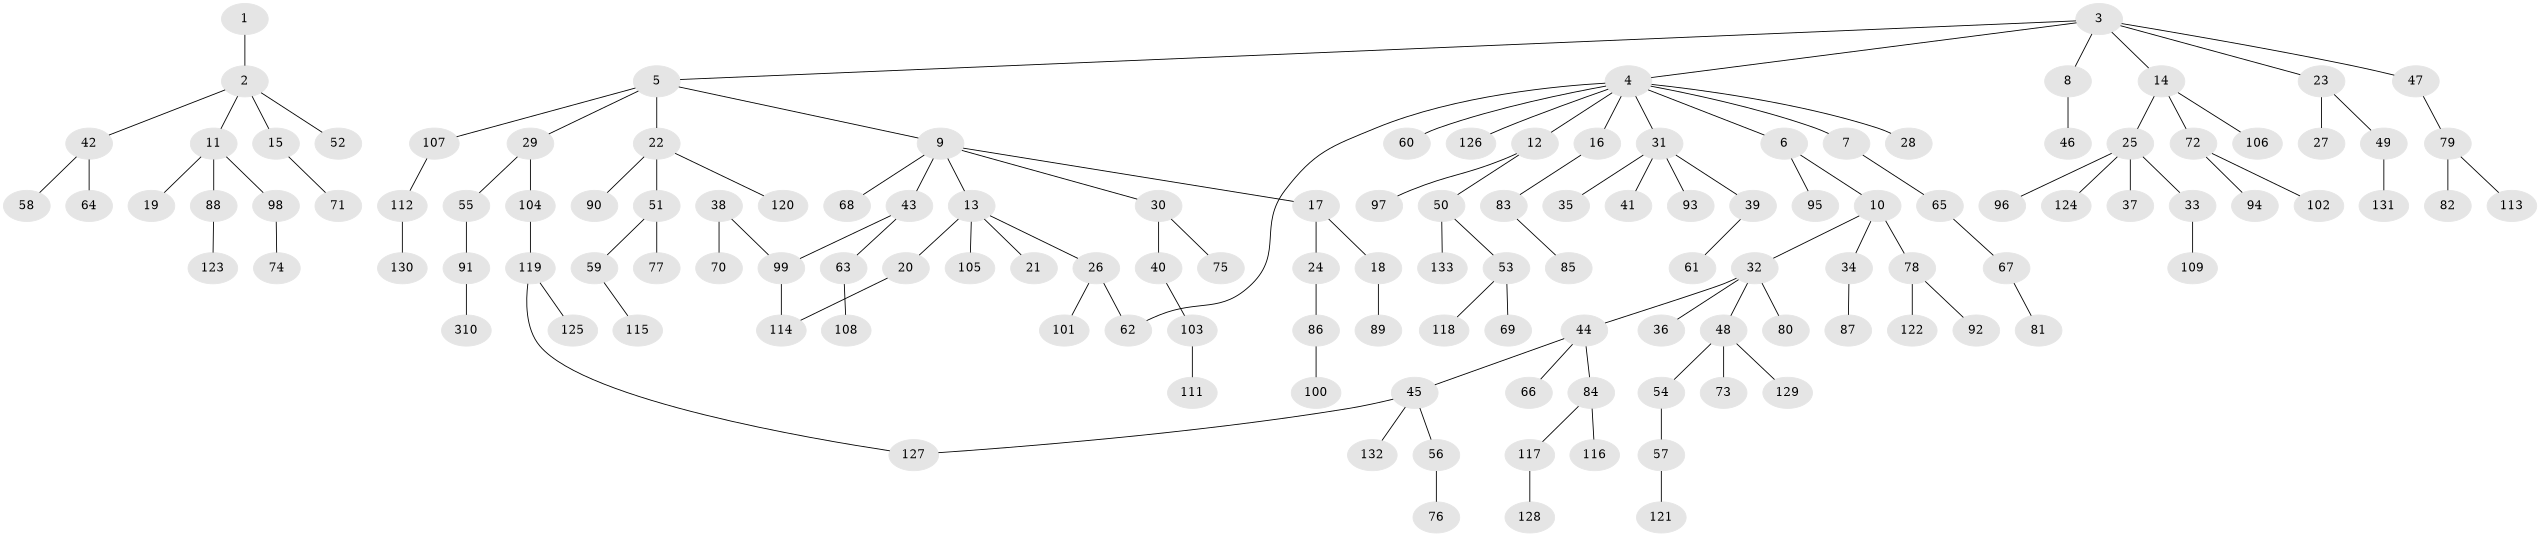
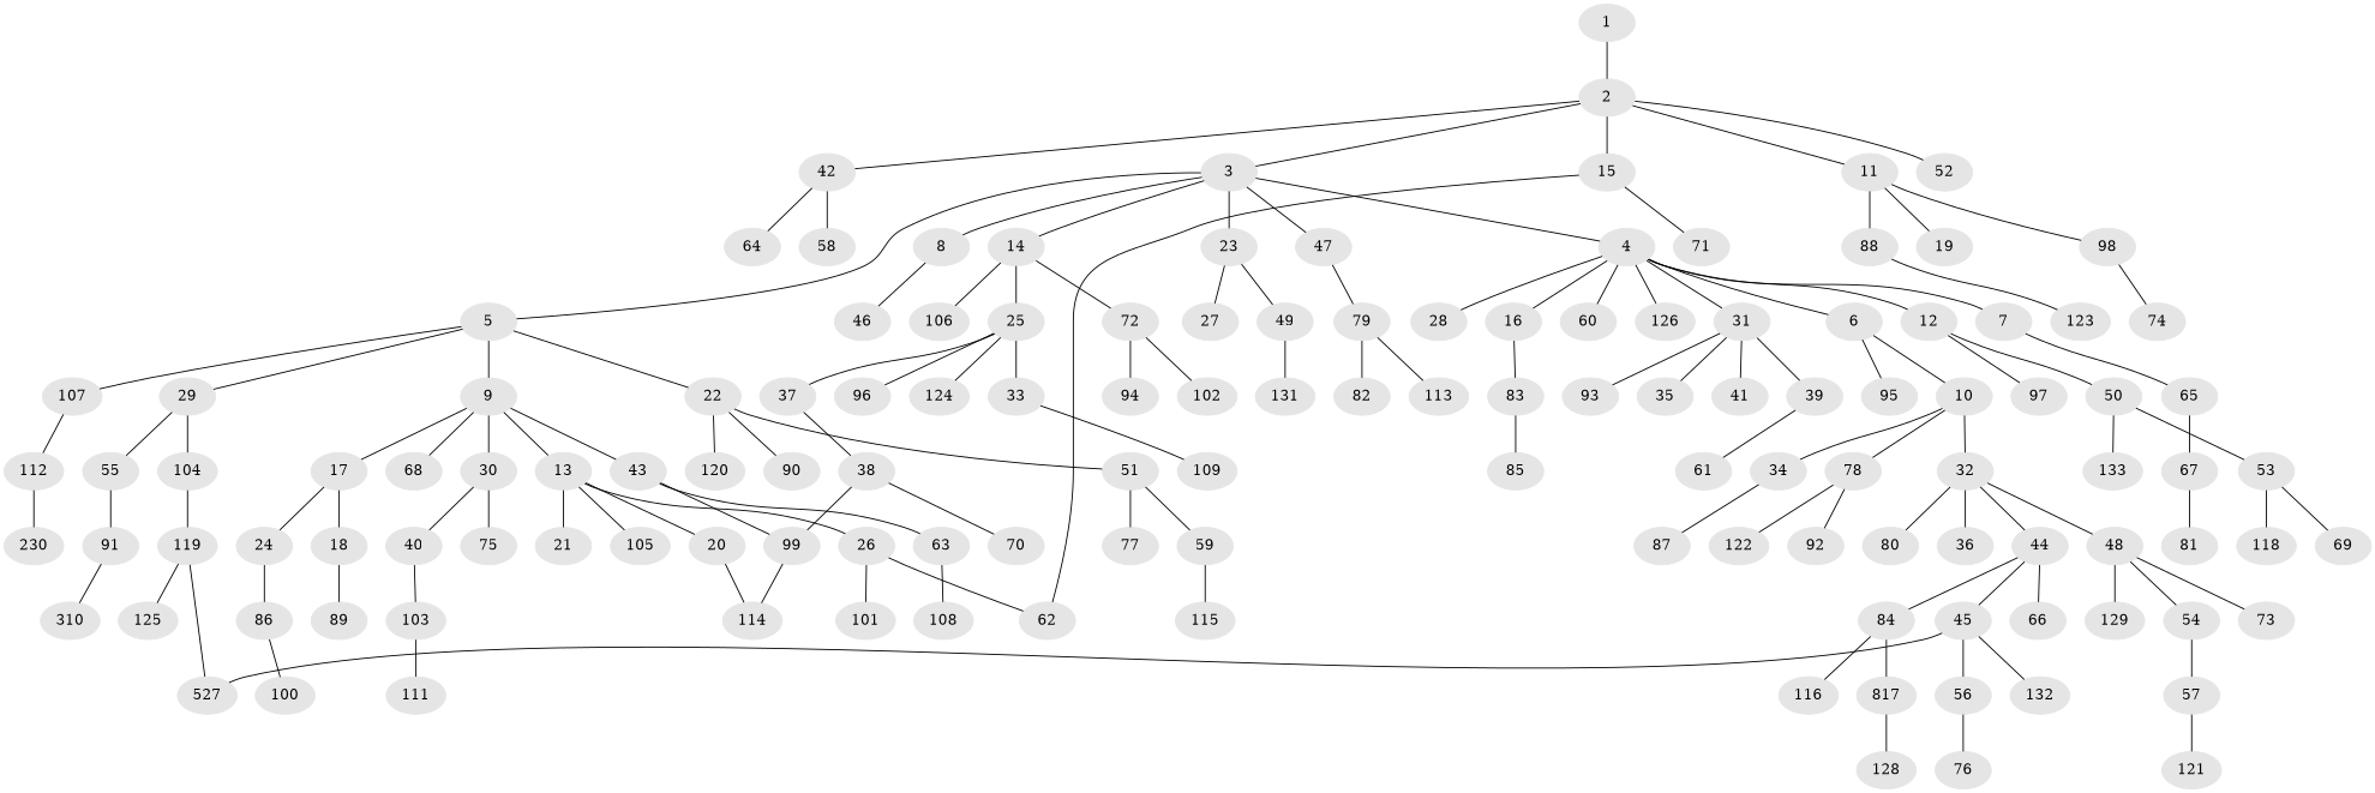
  graph {
    node [color=gray90 style=filled]
    1
    2
    42
    3
    11
    15
    52
    58
    64
    4
    5
    8
    14
    23
    47
    19
    88
    98
    62
    71
    6
    7
    12
    16
    28
    31
    60
    126
    9
    22
    29
    107
    46
    25
    72
    106
    27
    49
    79
    10
    95
    65
    50
    97
    83
    35
    39
    41
    93
    13
    17
    30
    43
    68
    51
    90
    120
    55
    104
    112
    32
    34
    78
    67
    20
    21
    26
    105
    18
    24
    40
    75
    99
    63
    36
    44
    48
    80
    87
    92
    122
    37
    38
    123
    74
    53
    133
    114
    101
    33
    96
    124
    94
    102
    85
    89
    86
    59
    77
    131
    100
    109
    91
    119
    103
    61
    45
    66
    84
    54
    73
    129
    70
    111
    108
    56
-   127
+   127 [label=527]
    132
    116
-   117
+   117 [label=817]
    76
    82
    113
    57
    69
    118
    115
    121
    n129 [label=310]
    81
    128
    125
-   130
+   130 [label=230]
    1 -- 2
    2 -- 42
+   2 -- 3
    2 -- 11
    2 -- 15
    2 -- 52
    42 -- 58
    42 -- 64
    3 -- 4
    3 -- 5
    3 -- 8
    3 -- 14
    3 -- 23
    3 -- 47
    11 -- 19
    11 -- 88
    11 -- 98
-   4 -- 62
+   15 -- 62
    15 -- 71
    4 -- 6
    4 -- 7
    4 -- 12
    4 -- 16
    4 -- 28
    4 -- 31
    4 -- 60
    4 -- 126
    5 -- 9
    5 -- 22
    5 -- 29
    5 -- 107
    8 -- 46
    14 -- 25
    14 -- 72
    14 -- 106
    23 -- 27
    23 -- 49
    47 -- 79
    88 -- 123
    98 -- 74
    6 -- 10
    6 -- 95
    7 -- 65
    12 -- 50
    12 -- 97
    16 -- 83
    31 -- 35
    31 -- 39
    31 -- 41
    31 -- 93
    9 -- 13
    9 -- 17
    9 -- 30
    9 -- 43
    9 -- 68
    22 -- 51
    22 -- 90
    22 -- 120
    29 -- 55
    29 -- 104
    107 -- 112
    25 -- 37
    25 -- 33
    25 -- 96
    25 -- 124
    72 -- 94
    72 -- 102
    49 -- 131
    79 -- 82
    79 -- 113
    10 -- 32
    10 -- 34
    10 -- 78
    65 -- 67
    50 -- 53
    50 -- 133
    83 -- 85
    39 -- 61
    13 -- 20
    13 -- 21
    13 -- 26
    13 -- 105
    17 -- 18
    17 -- 24
    30 -- 40
    30 -- 75
    43 -- 99
    43 -- 63
    51 -- 59
    51 -- 77
    55 -- 91
    104 -- 119
    112 -- 130
    32 -- 36
    32 -- 44
    32 -- 48
    32 -- 80
    34 -- 87
    78 -- 92
    78 -- 122
    67 -- 81
    20 -- 114
    26 -- 62
    26 -- 101
    18 -- 89
    24 -- 86
    40 -- 103
    99 -- 114
    63 -- 108
    44 -- 45
    44 -- 66
    44 -- 84
    48 -- 54
    48 -- 73
    48 -- 129
+   37 -- 38
    38 -- 99
    38 -- 70
    53 -- 69
    53 -- 118
    33 -- 109
    86 -- 100
    59 -- 115
    91 -- n129
    119 -- 127
    119 -- 125
    103 -- 111
    45 -- 56
    45 -- 127
    45 -- 132
    84 -- 116
    84 -- 117
    54 -- 57
    56 -- 76
    117 -- 128
    57 -- 121
  }
